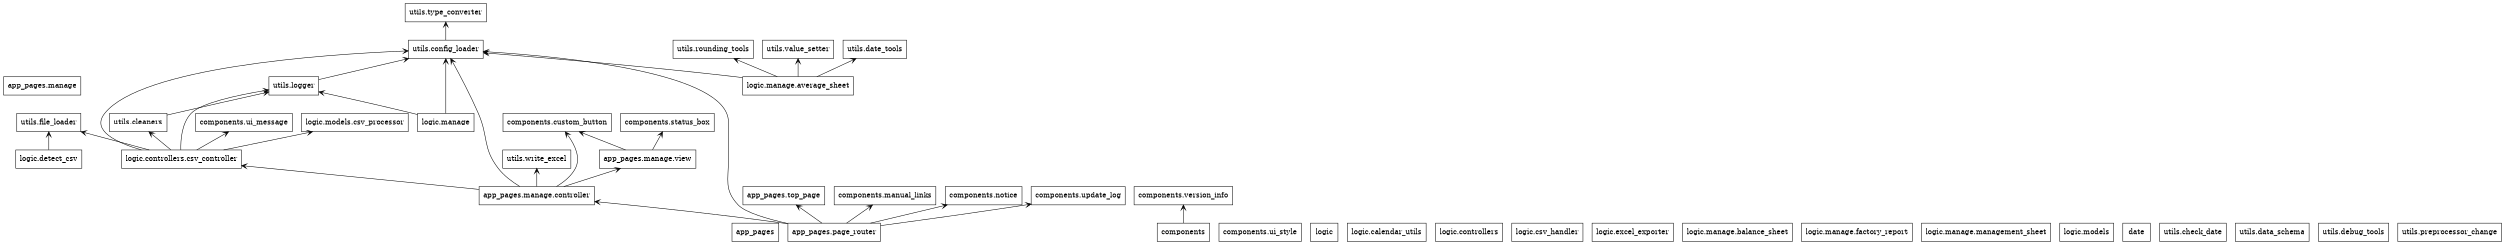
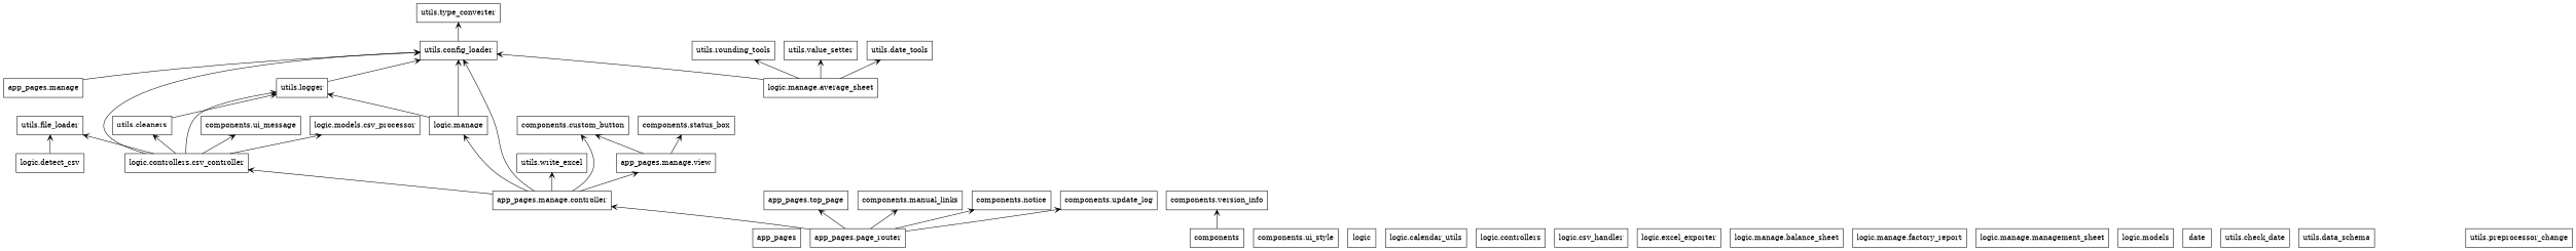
  digraph {
    rankdir=BT
    node [color=black shape=box style=solid]
    edge [arrowhead=open arrowtail=none]
    n1 [label=app_pages]
    n2 [label="app_pages.manage"]
    n3 [label="app_pages.manage.controller"]
    n4 [label="app_pages.manage.view"]
    n5 [label="components.custom_button"]
    n6 [label="logic.controllers.csv_controller"]
    n7 [label="logic.manage"]
    n8 [label="utils.config_loader"]
    n9 [label="utils.write_excel"]
    n10 [label="components.status_box"]
    n11 [label="utils.logger"]
    n12 [label="components.ui_message"]
    n13 [label="logic.models.csv_processor"]
    n14 [label="utils.cleaners"]
    n15 [label="utils.file_loader"]
    n16 [label="utils.type_converter"]
    n17 [label="app_pages.page_router"]
    n18 [label="app_pages.top_page"]
    n19 [label="components.manual_links"]
    n20 [label="components.notice"]
    n21 [label="components.update_log"]
    n22 [label="components.version_info"]
    n23 [label=components]
    n24 [label="components.ui_style"]
    n25 [label=logic]
    n26 [label="logic.calendar_utils"]
    n27 [label="logic.controllers"]
    n28 [label="logic.csv_handler"]
    n29 [label="logic.detect_csv"]
    n30 [label="logic.excel_exporter"]
    n31 [label="logic.manage.average_sheet"]
    n32 [label="utils.date_tools"]
    n33 [label="utils.rounding_tools"]
    n34 [label="utils.value_setter"]
    n35 [label="logic.manage.balance_sheet"]
    n36 [label="logic.manage.factory_report"]
    n37 [label="logic.manage.management_sheet"]
    n38 [label="logic.models"]
    n39 [label=date]
    n40 [label="utils.check_date"]
    n41 [label="utils.data_schema"]
-   n42 [label="utils.debug_tools"]
    n43 [label="utils.preprocessor_change"]
    n3 -> n4
    n3 -> n5
    n3 -> n6
+   n3 -> n7
    n3 -> n8
    n3 -> n9
    n4 -> n5
    n4 -> n10
    n6 -> n8
    n6 -> n11
    n6 -> n12
    n6 -> n13
    n6 -> n14
    n6 -> n15
    n7 -> n8
    n7 -> n11
    n8 -> n16
    n11 -> n8
    n14 -> n11
    n17 -> n3
-   n17 -> n8
+   n2 -> n8
    n17 -> n18
    n17 -> n19
    n17 -> n20
    n17 -> n21
    n23 -> n22
    n29 -> n15
    n31 -> n8
    n31 -> n32
    n31 -> n33
    n31 -> n34
  }
